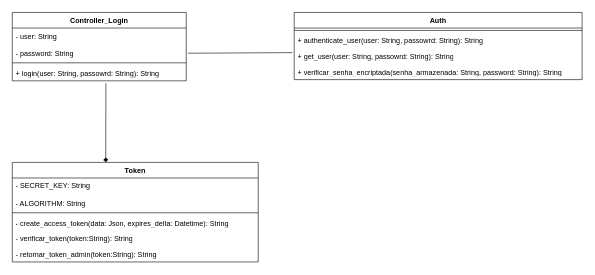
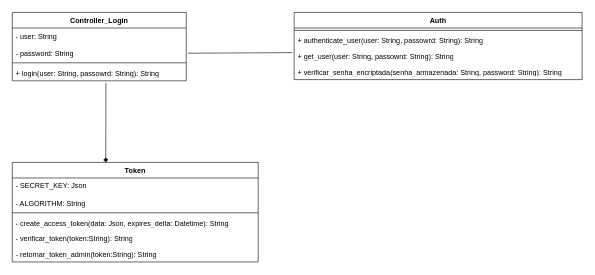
  <mxCell id="0" />
  <mxCell id="1" parent="0" />
  <mxCell id="2" value="Controller_Login" style="swimlane;fontStyle=1;align=center;verticalAlign=top;childLayout=stackLayout;horizontal=1;startSize=26;horizontalStack=0;resizeParent=1;resizeParentMax=0;resizeLast=0;collapsible=1;marginBottom=0;whiteSpace=wrap;html=1;" vertex="1" parent="1"><mxGeometry x="20" y="20" width="290" height="114" as="geometry" /></mxCell>
  <mxCell id="3" value="- user: String&lt;div&gt;&lt;br&gt;&lt;/div&gt;&lt;div&gt;- password: String&lt;/div&gt;" style="text;strokeColor=none;fillColor=none;align=left;verticalAlign=top;spacingLeft=4;spacingRight=4;overflow=hidden;rotatable=0;points=[[0,0.5],[1,0.5]];portConstraint=eastwest;whiteSpace=wrap;html=1;" vertex="1" parent="2"><mxGeometry y="26" width="290" height="54" as="geometry" /></mxCell>
  <mxCell id="4" value="" style="line;strokeWidth=1;fillColor=none;align=left;verticalAlign=middle;spacingTop=-1;spacingLeft=3;spacingRight=3;rotatable=0;labelPosition=right;points=[];portConstraint=eastwest;strokeColor=inherit;" vertex="1" parent="2"><mxGeometry y="80" width="290" height="8" as="geometry" /></mxCell>
  <mxCell id="5" value="+ login(user: String, passowrd: String): String" style="text;strokeColor=none;fillColor=none;align=left;verticalAlign=top;spacingLeft=4;spacingRight=4;overflow=hidden;rotatable=0;points=[[0,0.5],[1,0.5]];portConstraint=eastwest;whiteSpace=wrap;html=1;" vertex="1" parent="2"><mxGeometry y="88" width="290" height="26" as="geometry" /></mxCell>
  <mxCell id="6" value="Auth" style="swimlane;fontStyle=1;align=center;verticalAlign=top;childLayout=stackLayout;horizontal=1;startSize=26;horizontalStack=0;resizeParent=1;resizeParentMax=0;resizeLast=0;collapsible=1;marginBottom=0;whiteSpace=wrap;html=1;" vertex="1" parent="1"><mxGeometry x="490" y="20" width="480" height="112" as="geometry" /></mxCell>
  <mxCell id="7" value="" style="line;strokeWidth=1;fillColor=none;align=left;verticalAlign=middle;spacingTop=-1;spacingLeft=3;spacingRight=3;rotatable=0;labelPosition=right;points=[];portConstraint=eastwest;strokeColor=inherit;" vertex="1" parent="6"><mxGeometry y="26" width="480" height="8" as="geometry" /></mxCell>
  <mxCell id="8" value="+ authenticate_user(user: String, passowrd: String): String" style="text;strokeColor=none;fillColor=none;align=left;verticalAlign=top;spacingLeft=4;spacingRight=4;overflow=hidden;rotatable=0;points=[[0,0.5],[1,0.5]];portConstraint=eastwest;whiteSpace=wrap;html=1;" vertex="1" parent="6"><mxGeometry y="34" width="480" height="26" as="geometry" /></mxCell>
  <mxCell id="9" value="+ get_user(user: String, passowrd: String): String" style="text;strokeColor=none;fillColor=none;align=left;verticalAlign=top;spacingLeft=4;spacingRight=4;overflow=hidden;rotatable=0;points=[[0,0.5],[1,0.5]];portConstraint=eastwest;whiteSpace=wrap;html=1;" vertex="1" parent="6"><mxGeometry y="60" width="480" height="26" as="geometry" /></mxCell>
  <mxCell id="10" value="+ verificar_senha_encriptada(senha_armazenada: String, password: String): String" style="text;strokeColor=none;fillColor=none;align=left;verticalAlign=top;spacingLeft=4;spacingRight=4;overflow=hidden;rotatable=0;points=[[0,0.5],[1,0.5]];portConstraint=eastwest;whiteSpace=wrap;html=1;" vertex="1" parent="6"><mxGeometry y="86" width="480" height="26" as="geometry" /></mxCell>
  <mxCell id="11" value="" style="endArrow=none;html=1;rounded=0;exitX=1.01;exitY=0.778;exitDx=0;exitDy=0;exitPerimeter=0;entryX=-0.006;entryY=0.269;entryDx=0;entryDy=0;entryPerimeter=0;" edge="1" parent="1" source="3" target="9"><mxGeometry width="50" height="50" relative="1" as="geometry"><mxPoint x="460" y="230" as="sourcePoint" /><mxPoint x="510" y="180" as="targetPoint" /></mxGeometry></mxCell>
  <mxCell id="12" value="" style="endArrow=diamond;html=1;rounded=0;exitX=0.538;exitY=1.154;exitDx=0;exitDy=0;exitPerimeter=0;entryX=0.38;entryY=0;entryDx=0;entryDy=0;entryPerimeter=0;" edge="1" parent="1" source="5" target="13"><mxGeometry width="50" height="50" relative="1" as="geometry"><mxPoint x="323" y="98" as="sourcePoint" /><mxPoint x="497" y="97" as="targetPoint" /></mxGeometry></mxCell>
  <mxCell id="13" value="Token" style="swimlane;fontStyle=1;align=center;verticalAlign=top;childLayout=stackLayout;horizontal=1;startSize=26;horizontalStack=0;resizeParent=1;resizeParentMax=0;resizeLast=0;collapsible=1;marginBottom=0;whiteSpace=wrap;html=1;" vertex="1" parent="1"><mxGeometry x="20" y="270" width="410" height="166" as="geometry" /></mxCell>
- <mxCell id="14" value="- SECRET_KEY: String&lt;div&gt;&lt;br&gt;&lt;/div&gt;&lt;div&gt;- ALGORITHM: String&lt;/div&gt;" style="text;strokeColor=none;fillColor=none;align=left;verticalAlign=top;spacingLeft=4;spacingRight=4;overflow=hidden;rotatable=0;points=[[0,0.5],[1,0.5]];portConstraint=eastwest;whiteSpace=wrap;html=1;" vertex="1" parent="13"><mxGeometry y="26" width="410" height="54" as="geometry" /></mxCell>
+ <mxCell id="14" value="- SECRET_KEY: Json&lt;div&gt;&lt;br&gt;&lt;/div&gt;&lt;div&gt;- ALGORITHM: String&lt;/div&gt;" style="text;strokeColor=none;fillColor=none;align=left;verticalAlign=top;spacingLeft=4;spacingRight=4;overflow=hidden;rotatable=0;points=[[0,0.5],[1,0.5]];portConstraint=eastwest;whiteSpace=wrap;html=1;" vertex="1" parent="13"><mxGeometry y="26" width="410" height="54" as="geometry" /></mxCell>
  <mxCell id="15" value="" style="line;strokeWidth=1;fillColor=none;align=left;verticalAlign=middle;spacingTop=-1;spacingLeft=3;spacingRight=3;rotatable=0;labelPosition=right;points=[];portConstraint=eastwest;strokeColor=inherit;" vertex="1" parent="13"><mxGeometry y="80" width="410" height="8" as="geometry" /></mxCell>
  <mxCell id="16" value="- create_access_token(data: Json, expires_delta: Datetime): String" style="text;strokeColor=none;fillColor=none;align=left;verticalAlign=top;spacingLeft=4;spacingRight=4;overflow=hidden;rotatable=0;points=[[0,0.5],[1,0.5]];portConstraint=eastwest;whiteSpace=wrap;html=1;" vertex="1" parent="13"><mxGeometry y="88" width="410" height="26" as="geometry" /></mxCell>
  <mxCell id="17" value="- verificar_token(token:String): String" style="text;strokeColor=none;fillColor=none;align=left;verticalAlign=top;spacingLeft=4;spacingRight=4;overflow=hidden;rotatable=0;points=[[0,0.5],[1,0.5]];portConstraint=eastwest;whiteSpace=wrap;html=1;" vertex="1" parent="13"><mxGeometry y="114" width="410" height="26" as="geometry" /></mxCell>
  <mxCell id="18" value="- retornar_token_admin(token:String): String" style="text;strokeColor=none;fillColor=none;align=left;verticalAlign=top;spacingLeft=4;spacingRight=4;overflow=hidden;rotatable=0;points=[[0,0.5],[1,0.5]];portConstraint=eastwest;whiteSpace=wrap;html=1;" vertex="1" parent="13"><mxGeometry y="140" width="410" height="26" as="geometry" /></mxCell>
